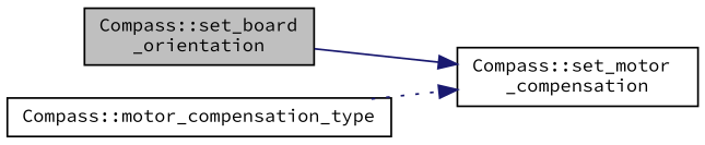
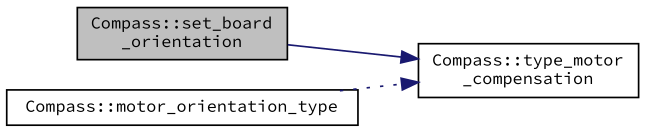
  digraph {
    fontname="Source Code Pro"
    rankdir=LR
    node [color=black fillcolor=white fontname="Source Code Pro" fontsize=10 shape=record style=filled]
    edge [color=midnightblue fontname="Source Code Pro" fontsize=10 labelfontname=Helvetica labelfontsize=10]
    n1 [fillcolor=grey75 fontcolor=black height=0.2 label="Compass::set_board\l_orientation" width=0.4]
-   n2 [height=0.2 label="Compass::set_motor\l_compensation" width=0.4]
-   n3 [height=0.2 label="Compass::motor_compensation_type" width=0.4]
+   n2 [height=0.2 label="Compass::type_motor\l_compensation" width=0.4]
+   n3 [height=0.2 label="Compass::motor_orientation_type" width=0.4]
    n1 -> n2 [style=solid]
    n3 -> n2 [style=dotted]
  }
